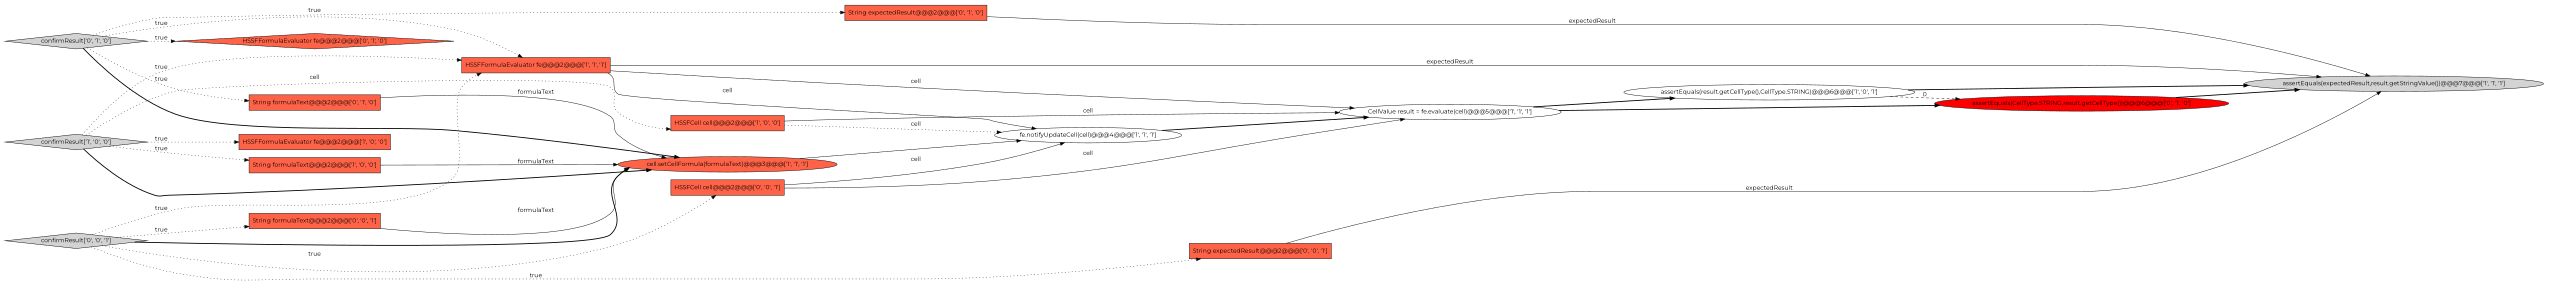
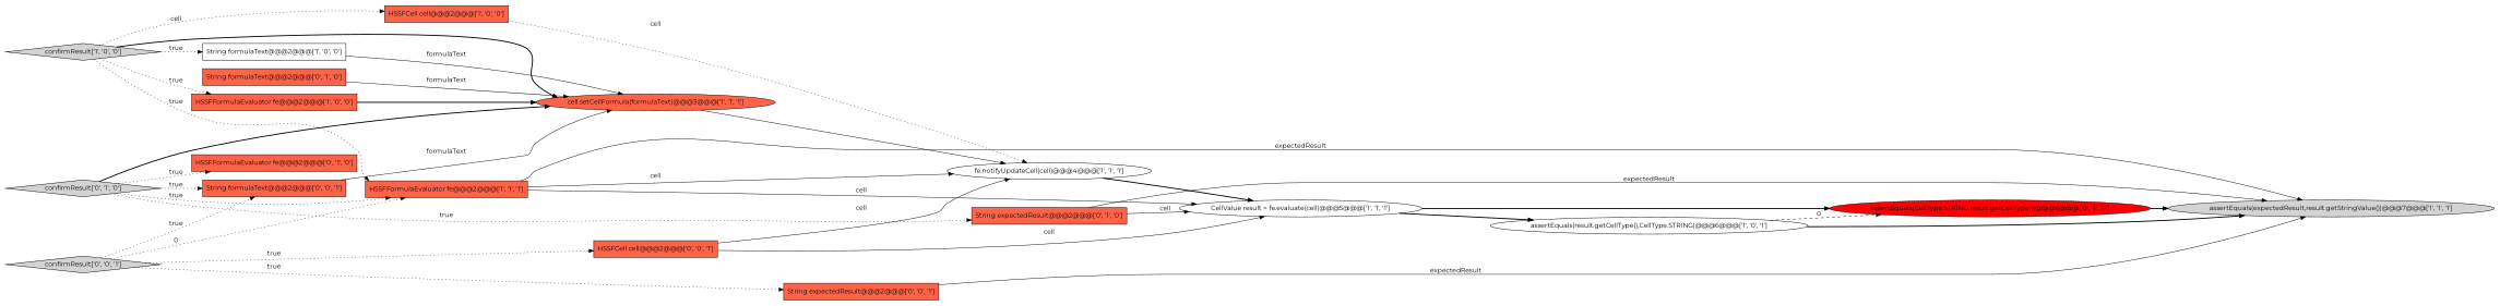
  digraph {
    fontname=Montserrat
    rankdir=LR
    node [fillcolor=tomato fontname=Montserrat shape=box style=filled]
    edge [fontname=Montserrat style=dotted]
    n1 [label="HSSFFormulaEvaluator fe@@@2@@@['1', '0', '0']"]
    n2 [fillcolor=white label="fe.notifyUpdateCell(cell)@@@4@@@['1', '1', '1']" shape=ellipse]
    n3 [fillcolor=white label="CellValue result = fe.evaluate(cell)@@@5@@@['1', '1', '1']" shape=ellipse]
    n4 [fillcolor=white label="assertEquals(result.getCellType(),CellType.STRING)@@@6@@@['1', '0', '1']" shape=ellipse]
    n5 [fillcolor=red label="assertEquals(CellType.STRING,result.getCellType())@@@6@@@['0', '1', '0']" shape=ellipse]
    n6 [label="HSSFFormulaEvaluator fe@@@2@@@['1', '1', '1']"]
    n7 [fillcolor=lightgray label="assertEquals(expectedResult,result.getStringValue())@@@7@@@['1', '1', '1']" shape=ellipse]
    n8 [label="HSSFCell cell@@@2@@@['1', '0', '0']"]
    n9 [fillcolor=lightgray label="confirmResult['0', '1', '0']" shape=diamond]
    n10 [label="cell.setCellFormula(formulaText)@@@3@@@['1', '1', '1']" shape=ellipse]
    n11 [label="String expectedResult@@@2@@@['0', '1', '0']"]
    n12 [label="String formulaText@@@2@@@['0', '1', '0']"]
-   n13 [label="HSSFFormulaEvaluator fe@@@2@@@['0', '1', '0']" shape=diamond]
+   n13 [label="HSSFFormulaEvaluator fe@@@2@@@['0', '1', '0']"]
    n14 [fillcolor=lightgray label="confirmResult['1', '0', '0']" shape=diamond]
-   n15 [label="String formulaText@@@2@@@['1', '0', '0']"]
+   n15 [fillcolor=white label="String formulaText@@@2@@@['1', '0', '0']"]
    n16 [label="String formulaText@@@2@@@['0', '0', '1']"]
    n17 [fillcolor=lightgray label="confirmResult['0', '0', '1']" shape=diamond]
    n18 [label="HSSFCell cell@@@2@@@['0', '0', '1']"]
    n19 [label="String expectedResult@@@2@@@['0', '0', '1']"]
    n2 -> n3 [style=bold]
    n3 -> n4 [style=bold]
    n3 -> n5 [style=bold]
    n4 -> n5 [label=0 style=dashed]
    n4 -> n7 [style=bold]
    n5 -> n7 [style=bold]
    n6 -> n2 [label=cell style=solid]
    n6 -> n3 [label=cell style=solid]
    n6 -> n7 [label=expectedResult style=solid]
    n8 -> n2 [label=cell]
-   n8 -> n3 [label=cell style=solid]
+   n11 -> n3 [label=cell style=solid]
    n9 -> n6 [label=true]
    n9 -> n10 [style=bold]
    n9 -> n11 [label=true]
-   n9 -> n12 [label=true]
+   n9 -> n16 [label=true]
    n9 -> n13 [label=true]
    n10 -> n2 [style=solid]
    n11 -> n7 [label=expectedResult style=solid]
    n12 -> n10 [label=formulaText style=solid]
    n14 -> n1 [label=true]
    n14 -> n6 [label=true]
    n14 -> n8 [label=cell]
    n14 -> n10 [style=bold]
    n14 -> n15 [label=true]
    n15 -> n10 [label=formulaText style=solid]
    n16 -> n10 [label=formulaText style=solid]
-   n17 -> n6 [label=true]
-   n17 -> n10 [style=bold]
+   n17 -> n6 [label=0]
+   n1 -> n10 [style=bold]
    n17 -> n16 [label=true]
    n17 -> n18 [label=true]
    n17 -> n19 [label=true]
    n18 -> n2 [label=cell style=solid]
    n18 -> n3 [label=cell style=solid]
    n19 -> n7 [label=expectedResult style=solid]
  }
